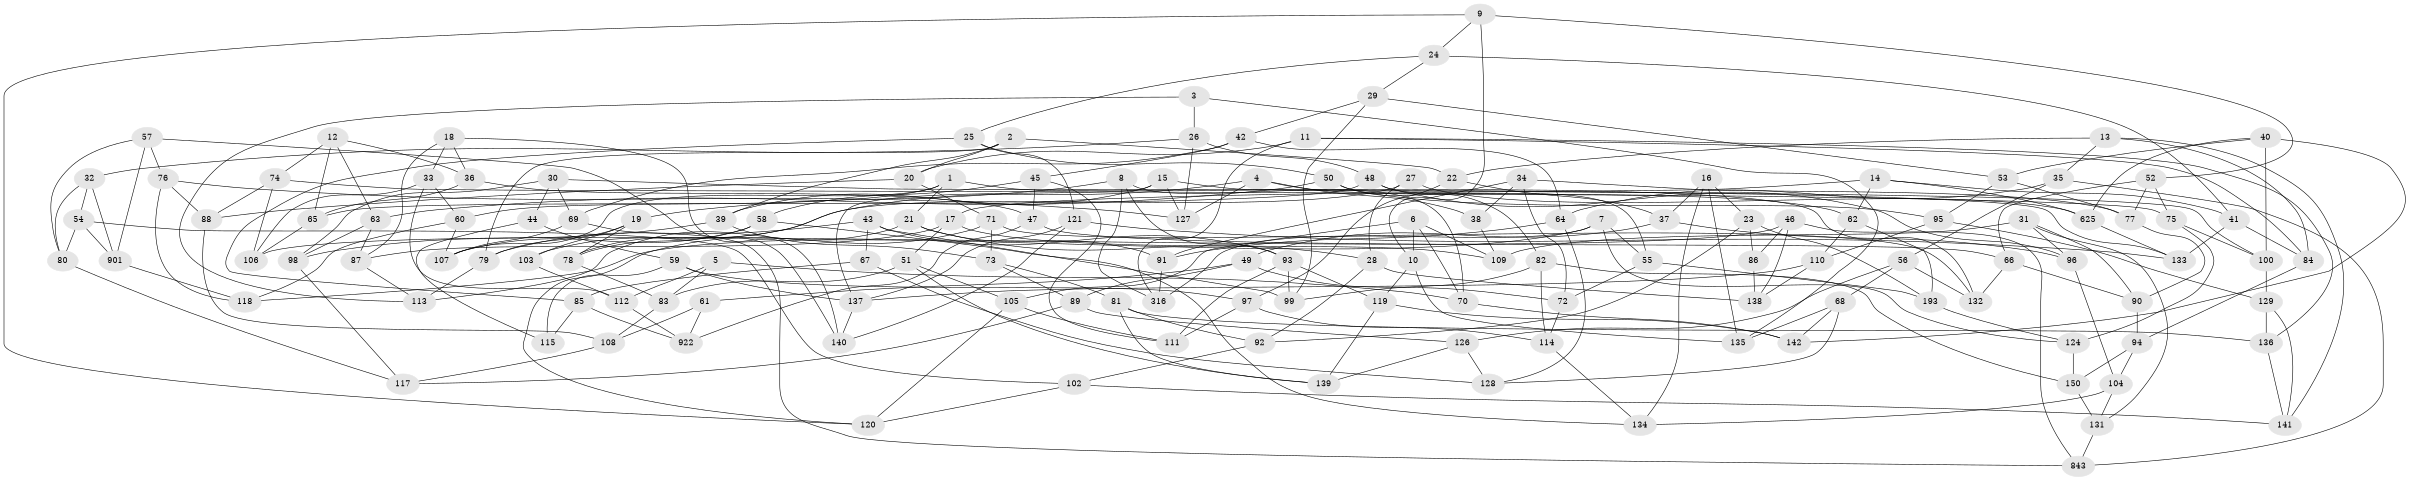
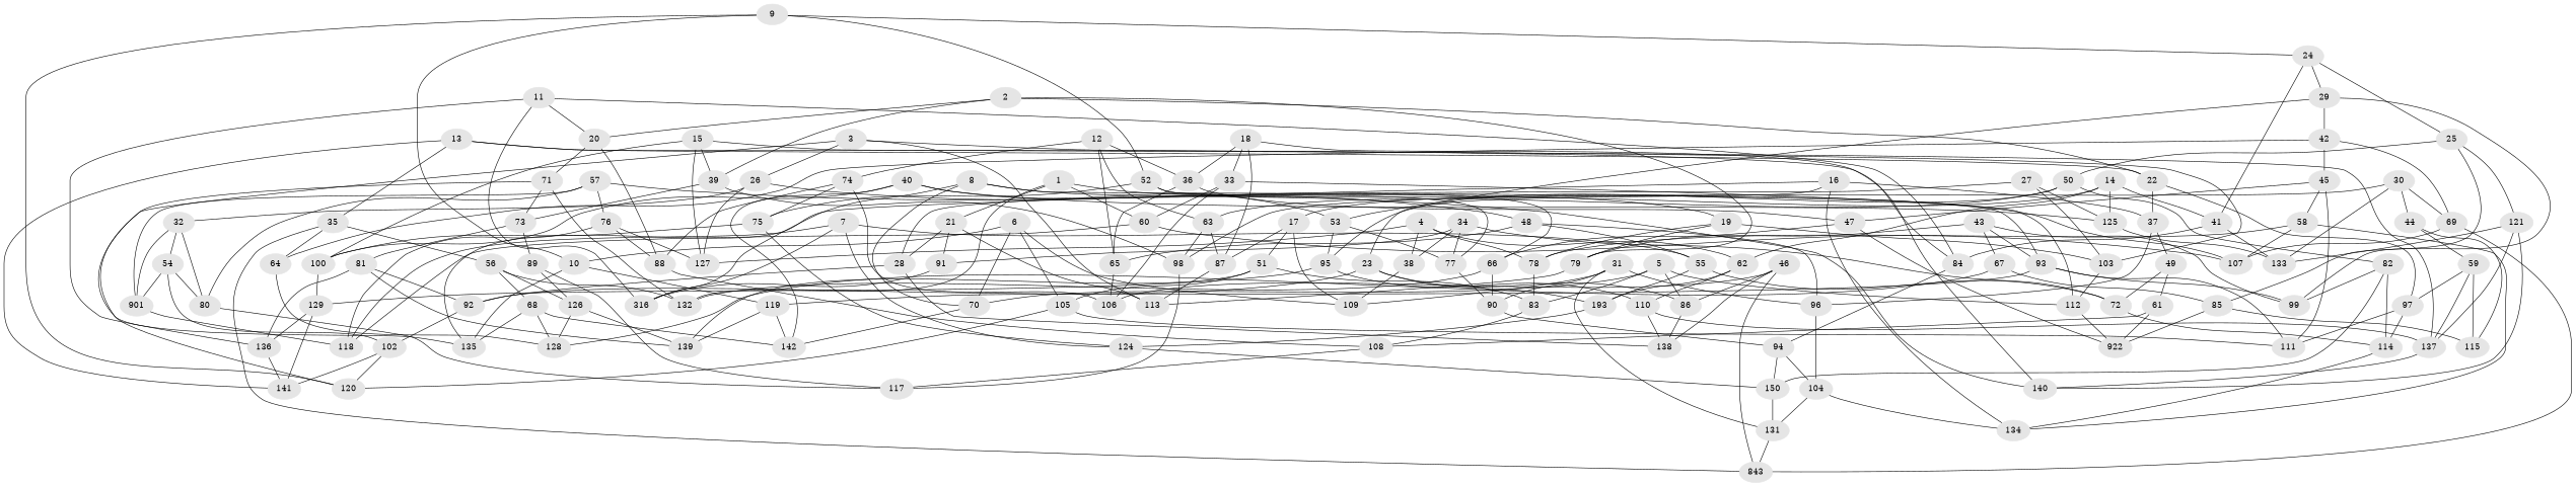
  graph {
    node [color=gray90 style=filled]
    1
    21
    60
    107
    132
    113
    28
    91
    118
    2
    20
    22
    39
    79
    71
    88
    37
    97
    98
    73
    3
    26
    103
    135
    127
    32
    48
    112
    4
    38
    62
    78
    109
    n34 [label=193]
    110
    83
    5
    70
    86
    142
    108
    138
    n43 [label=922]
    6
    10
    105
    119
    120
    111
    7
    55
    n52 [label=316]
    124
    72
    n55 [label=150]
    8
    19
    93
    99
    9
    24
    52
    41
    25
    29
    77
    66
    75
    139
    11
    84
    136
    94
    141
    12
    36
    63
    65
    74
    47
    87
    106
    13
    35
    56
    64
    n87 [label=843]
    14
    17
-   125 [label=625]
+   125
    51
    133
    15
    100
    137
    129
    16
    23
    134
    92
    96
    49
    18
    33
    140
    114
    102
    50
    85
    121
    42
    53
    82
    95
    115
    54
    80
    n118 [label=901]
    27
    69
    45
    30
    44
    59
    117
    31
    90
    131
    104
    34
    68
    126
    128
    61
    89
    81
    40
    58
    43
    67
    46
    57
    76
    1 -- 21
    1 -- 60
    1 -- 107
    1 -- 132
    21 -- 113
    21 -- 28
    21 -- 91
    60 -- 107
    60 -- 118
    28 -- 138
    28 -- 92
    91 -- n52
    2 -- 20
    2 -- 22
    2 -- 39
    2 -- 79
    20 -- 71
    20 -- 88
    22 -- 37
    22 -- 97
    39 -- 98
    39 -- 73
    79 -- 113
    71 -- 132
    71 -- 73
    71 -- 120
    88 -- 108
    37 -- 96
    37 -- 49
    97 -- 111
    97 -- 114
    98 -- 117
    73 -- 89
    73 -- 81
    3 -- 113
    3 -- 26
+   3 -- 103
    3 -- 135
    26 -- 127
    26 -- 32
    26 -- 48
    103 -- 112
    32 -- 54
    32 -- 80
    32 -- n118
    48 -- 55
    48 -- 65
    48 -- 96
    112 -- n43
    4 -- 127
    4 -- 38
    4 -- 62
    4 -- 78
    38 -- 109
    62 -- n34
    62 -- 110
    78 -- 83
    n34 -- 124
    110 -- 138
    110 -- 137
    83 -- 108
    5 -- 112
    5 -- 83
    5 -- 70
+   5 -- 86
    70 -- 142
    86 -- 138
    108 -- 117
    6 -- 109
    6 -- 70
    6 -- 10
    6 -- 105
    10 -- 135
    10 -- 119
    105 -- 120
    105 -- 111
    119 -- 142
    119 -- 139
    7 -- 118
    7 -- 55
    7 -- n52
    7 -- 124
    55 -- n34
    55 -- 72
    124 -- n55
    72 -- 114
    n55 -- 131
    8 -- 70
    8 -- n52
    8 -- 19
    8 -- 93
    19 -- 79
    19 -- 103
    19 -- 78
    93 -- 119
    93 -- 111
    93 -- 99
    9 -- 10
    9 -- 120
    9 -- 24
    9 -- 52
    24 -- 41
    24 -- 25
    24 -- 29
    52 -- 77
    52 -- 66
    52 -- 75
    41 -- 84
    41 -- 133
    25 -- 50
    25 -- 85
    25 -- 121
    29 -- 99
    29 -- 42
    29 -- 53
    77 -- 90
    66 -- 132
    66 -- 90
    75 -- 124
    75 -- 100
    11 -- 20
    11 -- n52
    11 -- 84
    11 -- 136
    84 -- 94
    136 -- 141
    94 -- n55
    94 -- 104
    12 -- 36
    12 -- 63
    12 -- 65
    12 -- 74
    36 -- 65
    36 -- 47
    63 -- 98
    63 -- 87
    65 -- 106
    74 -- 88
    74 -- 75
    74 -- 106
    47 -- n43
    47 -- 66
    87 -- 113
    13 -- 22
    13 -- 84
    13 -- 141
    13 -- 35
    35 -- 56
    35 -- 64
    35 -- n87
    56 -- 132
    56 -- 68
    56 -- 126
-   64 -- 91
    64 -- 128
    14 -- 62
    14 -- 41
    14 -- 17
    14 -- 125
    17 -- 109
    17 -- 87
    17 -- 51
    125 -- 133
    51 -- 83
    51 -- 105
    51 -- 139
    15 -- 39
    15 -- 127
    15 -- 100
    15 -- 137
    100 -- 129
    137 -- 140
    129 -- 136
    129 -- 141
    16 -- 37
    16 -- 135
    16 -- 23
    16 -- 134
    23 -- n34
    23 -- 86
    23 -- 92
    92 -- 102
    96 -- 104
    49 -- 72
    49 -- 61
-   49 -- 89
    18 -- 36
    18 -- 87
    18 -- 33
    18 -- 140
    33 -- 60
    33 -- 112
    33 -- 106
    114 -- 134
    102 -- 120
    102 -- 141
    50 -- 63
    50 -- 82
    50 -- 95
    85 -- n43
    85 -- 115
    121 -- 133
    121 -- 137
    121 -- 140
    42 -- 64
    42 -- 69
    42 -- 45
    53 -- 77
    53 -- 95
    82 -- n55
    82 -- 99
    82 -- 114
    95 -- 110
    95 -- 129
    54 -- 102
    54 -- 80
    54 -- n118
    80 -- 117
    n118 -- 118
    27 -- 28
    27 -- 103
    27 -- 125
    69 -- 107
    69 -- n87
    45 -- 111
    45 -- 47
    45 -- 58
    30 -- 98
    30 -- 133
    30 -- 69
    30 -- 44
    44 -- 115
    44 -- 59
    59 -- 97
    59 -- 137
    59 -- 115
    31 -- 109
    31 -- 96
    31 -- 90
    31 -- 131
    90 -- 94
    131 -- n87
    104 -- 134
    104 -- 131
    34 -- 91
    34 -- 38
    34 -- 72
    34 -- 77
    68 -- 135
    68 -- 142
    68 -- 128
    126 -- 139
    126 -- 128
    61 -- 108
    61 -- n43
    89 -- 117
    89 -- 126
    81 -- 139
    81 -- 136
    81 -- 92
    40 -- 142
    40 -- 125
    40 -- 100
    40 -- 53
    58 -- 107
    58 -- 78
    58 -- 134
    43 -- 79
    43 -- 93
    43 -- 99
    43 -- 67
    67 -- 85
    67 -- 128
    46 -- 86
    46 -- 138
    46 -- 106
    46 -- n87
    57 -- 140
    57 -- 80
    57 -- n118
    57 -- 76
    76 -- 118
    76 -- 88
    76 -- 127
  }
